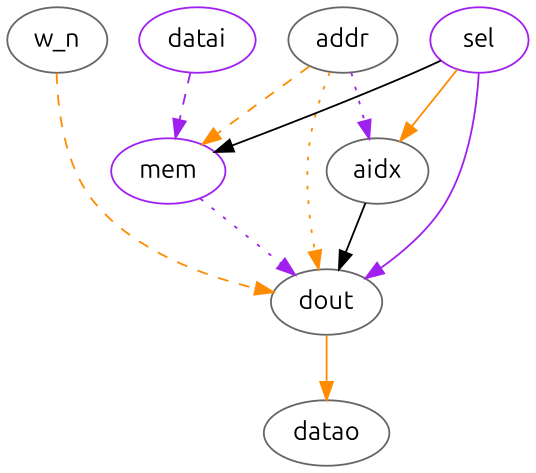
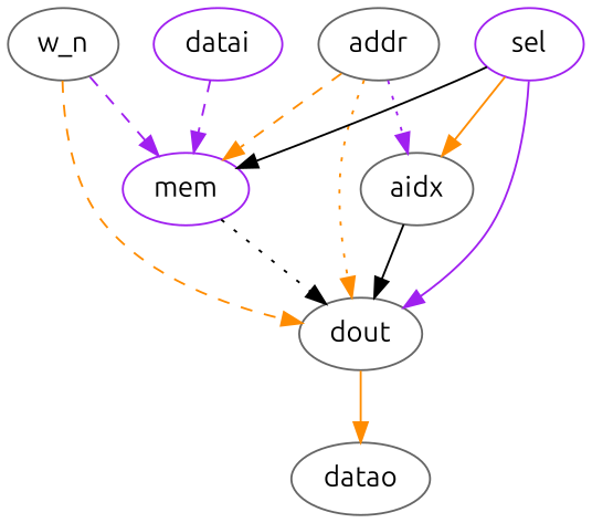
  strict digraph {
    fontname=Ubuntu
    node [color=gray40 fontname=Ubuntu]
    edge [color=darkorange fontname=Ubuntu style=solid weight=1.0]
    w_n
    dout
    mem [color=purple]
    datao
    addr
    aidx
    datai [color=purple]
    sel [color=purple]
    w_n -> dout [style=dashed]
+   w_n -> mem [color=purple style=dashed weight=2.0]
    dout -> datao
-   mem -> dout [color=purple style=dotted]
+   mem -> dout [color=black style=dotted]
    addr -> dout [style=dotted weight=2.0]
    addr -> mem [style=dashed]
    addr -> aidx [color=purple style=dotted weight=3.0]
    aidx -> dout [color=black]
    datai -> mem [color=purple style=dashed]
    sel -> dout [color=purple weight=3.0]
    sel -> mem [color=black]
    sel -> aidx [weight=2.0]
  }
